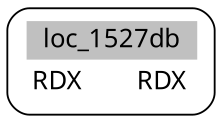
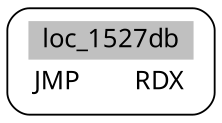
  digraph {
    fontname="Noto Sans"
-   n1 [fontname="Noto Sans" label=<<table border="0" cellborder="0" cellpadding="3"><tr><td align="center" colspan="2" bgcolor="grey">loc_1527db</td></tr><tr><td align="left">RDX        RDX</td></tr></table>> shape=Mrecord]
+   n1 [fontname="Noto Sans" label=<<table border="0" cellborder="0" cellpadding="3"><tr><td align="center" colspan="2" bgcolor="grey">loc_1527db</td></tr><tr><td align="left">JMP        RDX</td></tr></table>> shape=Mrecord]
  }
